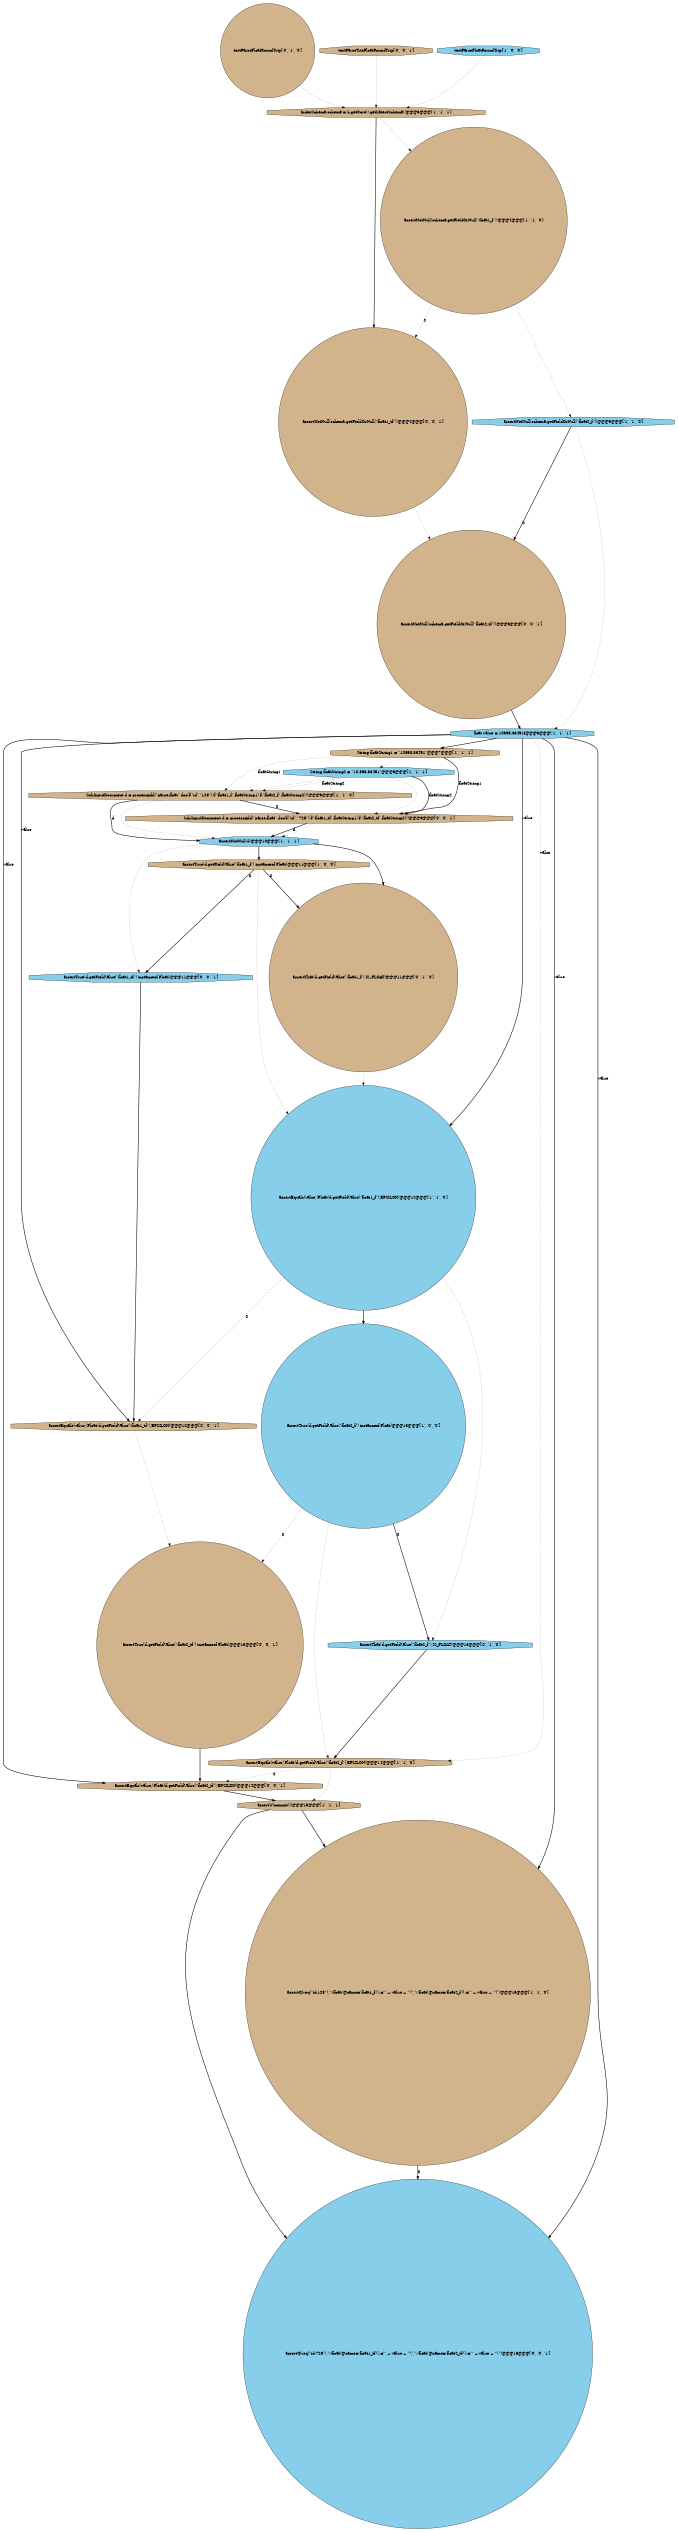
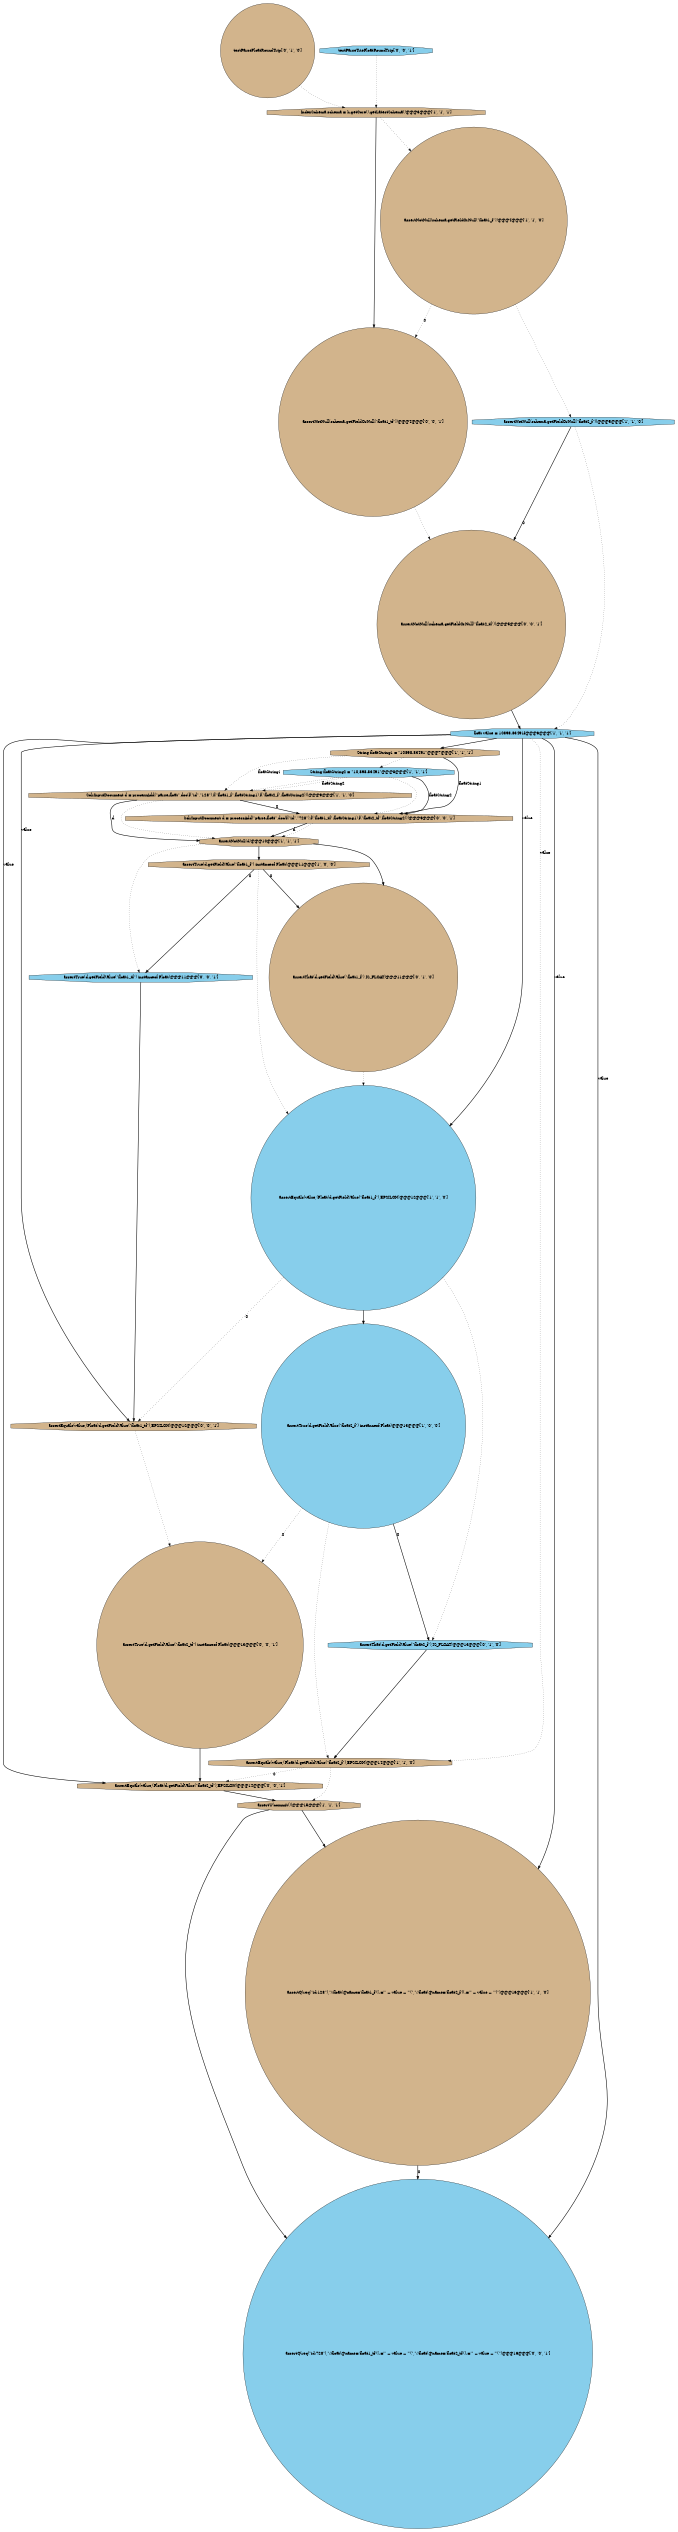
  digraph {
    node [fillcolor=tan shape=octagon style=filled]
    edge [style=bold]
-   n1 [fillcolor=skyblue label="assertNotNull(d)@@@10@@@['1', '1', '1']"]
+   n1 [label="assertNotNull(d)@@@10@@@['1', '1', '1']"]
    n2 [fillcolor=skyblue label="assertTrue(d.getFieldValue(\"float1_tf\") instanceof Float)@@@11@@@['0', '0', '1']"]
    n3 [label="assertTrue(d.getFieldValue(\"float1_f\") instanceof Float)@@@11@@@['1', '0', '0']"]
    n4 [label="assertThat(d.getFieldValue(\"float1_f\"),IS_FLOAT)@@@11@@@['0', '1', '0']" shape=circle]
    n5 [label="assertEquals(value,(Float)d.getFieldValue(\"float1_tf\"),EPSILON)@@@12@@@['0', '0', '1']"]
    n6 [fillcolor=skyblue label="assertEquals(value,(Float)d.getFieldValue(\"float1_f\"),EPSILON)@@@12@@@['1', '1', '0']" shape=circle]
    n7 [fillcolor=skyblue label="assertTrue(d.getFieldValue(\"float2_f\") instanceof Float)@@@13@@@['1', '0', '0']" shape=circle]
    n8 [label="assertEquals(value,(Float)d.getFieldValue(\"float2_f\"),EPSILON)@@@14@@@['1', '1', '0']"]
    n9 [label="assertTrue(d.getFieldValue(\"float2_tf\") instanceof Float)@@@13@@@['0', '0', '1']" shape=circle]
    n10 [fillcolor=skyblue label="assertThat(d.getFieldValue(\"float2_f\"),IS_FLOAT)@@@13@@@['0', '1', '0']"]
    n11 [label="assertEquals(value,(Float)d.getFieldValue(\"float2_tf\"),EPSILON)@@@14@@@['0', '0', '1']"]
    n12 [label="assertU(commit())@@@15@@@['1', '1', '1']"]
    n13 [fillcolor=skyblue label="float value = 10898.83491f@@@6@@@['1', '1', '1']"]
    n14 [label="String floatString1 = \"10898.83491\"@@@7@@@['1', '1', '1']"]
    n15 [label="assertQ(req(\"id:128\"),\"//float(@name='float1_f'((.='\" + value + \"'(\",\"//float(@name='float2_f'((.='\" + value + \"'(\")@@@16@@@['1', '1', '0']" shape=circle]
    n16 [fillcolor=skyblue label="assertQ(req(\"id:728\"),\"//float(@name='float1_tf'((.='\" + value + \"'(\",\"//float(@name='float2_tf'((.='\" + value + \"'(\")@@@16@@@['0', '0', '1']" shape=circle]
    n17 [fillcolor=skyblue label="String floatString2 = \"10,898.83491\"@@@8@@@['1', '1', '1']"]
    n18 [label="SolrInputDocument d = processAdd(\"parse-float\",doc(f(\"id\",\"128\"),f(\"float1_f\",floatString1),f(\"float2_f\",floatString2)))@@@9@@@['1', '1', '0']"]
    n19 [label="SolrInputDocument d = processAdd(\"parse-float\",doc(f(\"id\",\"728\"),f(\"float1_tf\",floatString1),f(\"float2_tf\",floatString2)))@@@9@@@['0', '0', '1']"]
    n20 [label="testParseFloatRoundTrip['0', '1', '0']" shape=circle]
    n21 [label="IndexSchema schema = h.getCore().getLatestSchema()@@@3@@@['1', '1', '1']"]
    n22 [label="assertNotNull(schema.getFieldOrNull(\"float1_tf\"))@@@4@@@['0', '0', '1']" shape=circle]
    n23 [label="assertNotNull(schema.getFieldOrNull(\"float1_f\"))@@@4@@@['1', '1', '0']" shape=circle]
-   n24 [label="testParseTrieFloatRoundTrip['0', '0', '1']"]
+   n24 [fillcolor=skyblue label="testParseTrieFloatRoundTrip['0', '0', '1']"]
    n25 [label="assertNotNull(schema.getFieldOrNull(\"float2_tf\"))@@@5@@@['0', '0', '1']" shape=circle]
    n26 [fillcolor=skyblue label="assertNotNull(schema.getFieldOrNull(\"float2_f\"))@@@5@@@['1', '1', '0']"]
-   n27 [fillcolor=skyblue label="testParseFloatRoundTrip['1', '0', '0']"]
    n1 -> n2 [style=dotted]
    n1 -> n3
    n1 -> n4
    n2 -> n5
    n3 -> n2 [label=0]
    n3 -> n4 [label=0]
    n3 -> n6 [style=dotted]
    n4 -> n6 [style=dotted]
    n5 -> n9 [style=dotted]
    n6 -> n5 [label=0 style=dotted]
    n6 -> n7
    n6 -> n10 [style=dotted]
    n7 -> n8 [style=dotted]
    n7 -> n9 [label=0 style=dotted]
    n7 -> n10 [label=0]
    n8 -> n11 [label=0 style=dotted]
    n8 -> n12 [style=dotted]
    n9 -> n11
    n10 -> n8
    n11 -> n12
    n12 -> n15
    n12 -> n16
    n13 -> n5 [label=value]
    n13 -> n6 [label=value]
    n13 -> n8 [label=value style=dotted]
    n13 -> n11 [label=value]
    n13 -> n14
    n13 -> n15 [label=value]
    n13 -> n16 [label=value]
    n14 -> n17 [style=dotted]
    n14 -> n18 [label=floatString1 style=dotted]
    n14 -> n19 [label=floatString1]
    n15 -> n16 [label=0]
    n17 -> n18 [style=dotted]
    n17 -> n18 [label=floatString2 style=dotted]
    n17 -> n19 [label=floatString2]
    n17 -> n19 [style=dotted]
    n18 -> n1 [label=d]
    n18 -> n1 [style=dotted]
    n18 -> n19 [label=0]
    n19 -> n1 [label=d]
    n19 -> n1 [style=dotted]
    n20 -> n21 [style=dotted]
    n21 -> n22
    n21 -> n23 [style=dotted]
    n22 -> n25 [style=dotted]
    n23 -> n22 [label=0 style=dotted]
    n23 -> n26 [style=dotted]
    n24 -> n21 [style=dotted]
    n25 -> n13
    n26 -> n13 [style=dotted]
    n26 -> n25 [label=0]
-   n27 -> n21 [style=dotted]
  }
